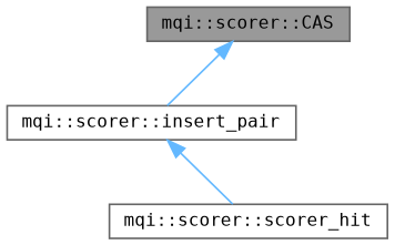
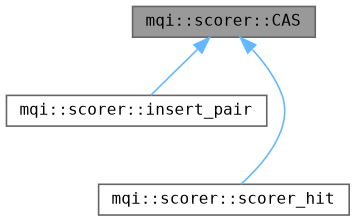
  digraph {
    fontname="DejaVu Sans Mono"
    rankdir=TB
    node [color=grey40 fillcolor=white fontname="DejaVu Sans Mono" fontsize=10 shape=box style=filled]
    edge [color=steelblue1 dir=back fontname="DejaVu Sans Mono" fontsize=10 labelfontname=Helvetica labelfontsize=10 style=solid]
    n1 [color=gray40 fillcolor=grey60 fontcolor=black height=0.2 label="mqi::scorer::CAS" width=0.4]
    n2 [height=0.2 label="mqi::scorer::insert_pair" width=0.4]
    n3 [height=0.2 label="mqi::scorer::scorer_hit" width=0.4]
    n1 -> n2
-   n2 -> n3
+   n1 -> n3
  }
